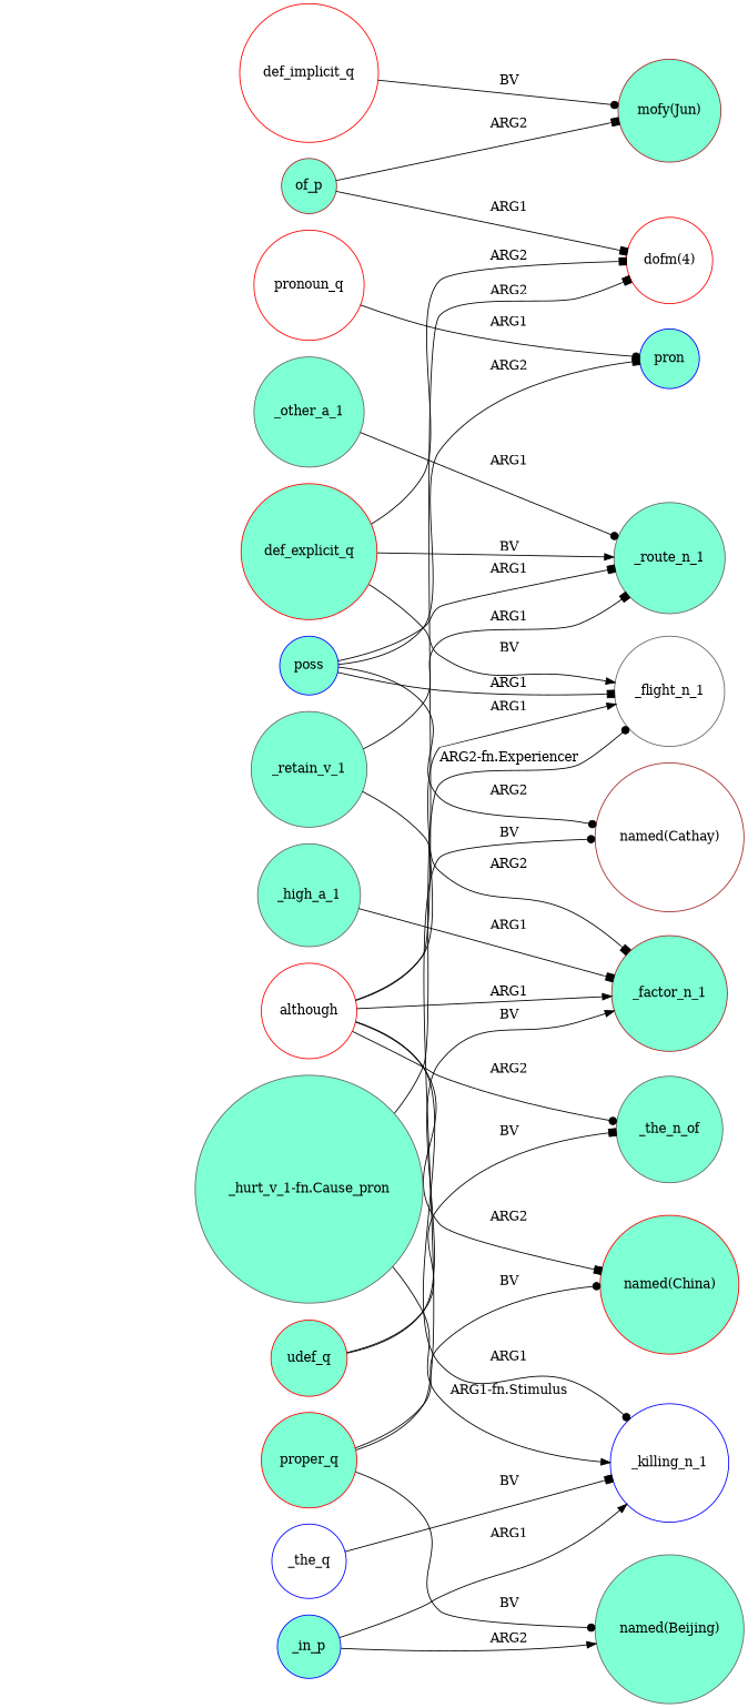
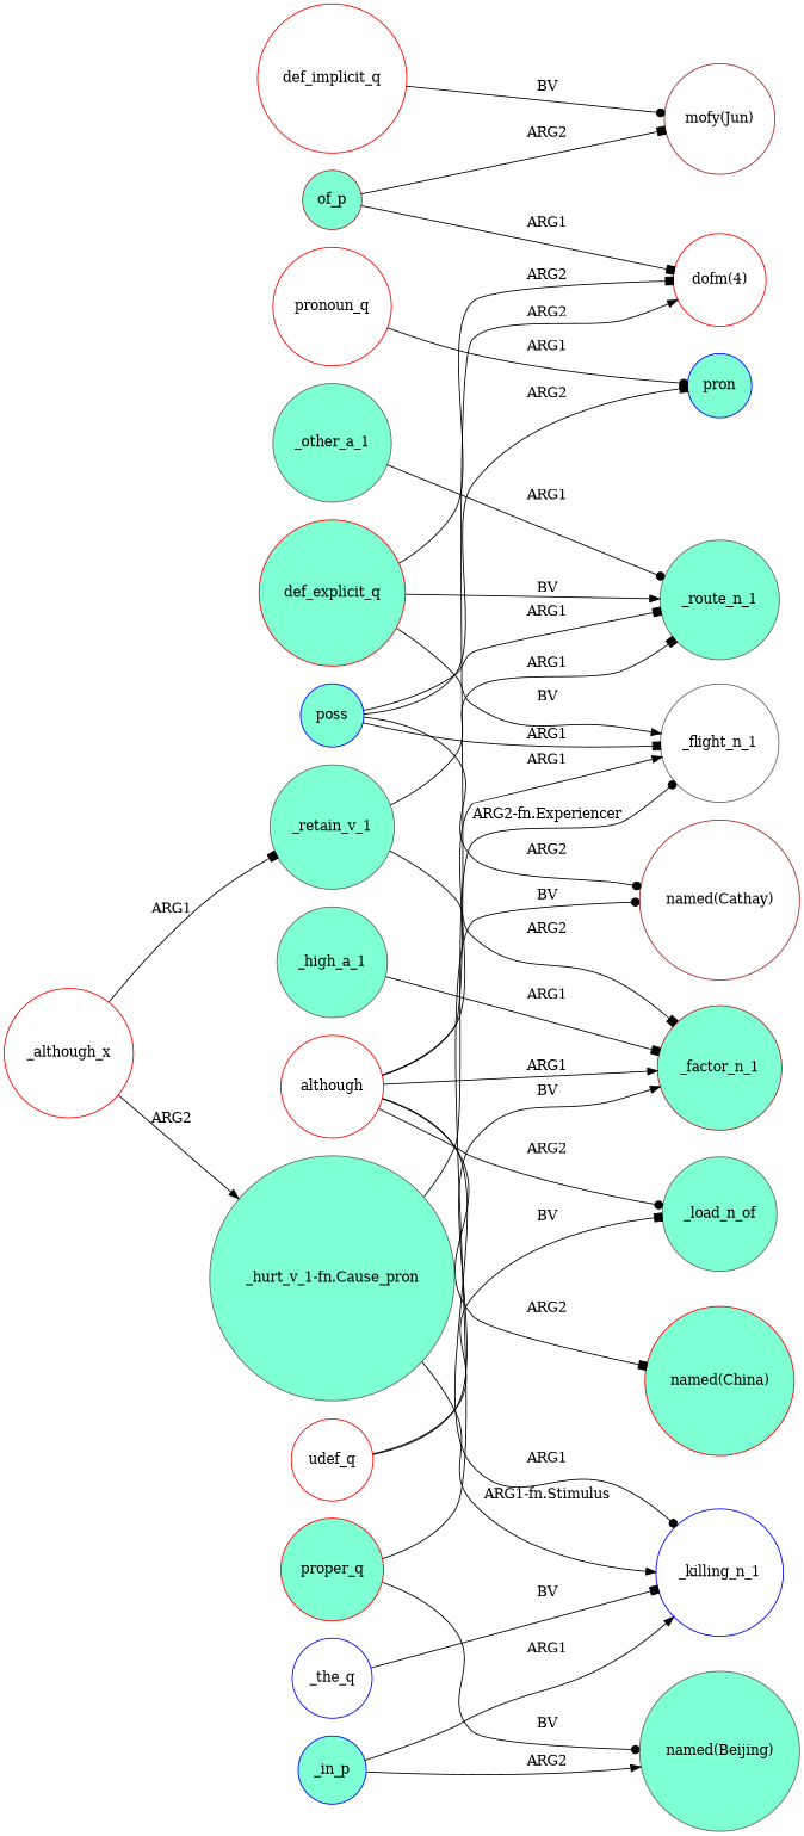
  digraph {
    rankdir=LR
    node [color=red fillcolor=aquamarine shape=circle style=filled]
    edge [arrowhead=box]
    poss [color=blue]
    pron [color=blue]
    _route_n_1 [color=gray40]
    _flight_n_1 [color=gray40 fillcolor=white]
    "named(Cathay)" [color=brown fillcolor=white]
    _other_a_1 [color=gray40]
    def_explicit_q
    "dofm(4)" [fillcolor=white]
    n9 [fillcolor=white label=although]
    _factor_n_1 [color=brown]
    _killing_n_1 [color=blue fillcolor=white]
-   _load_n_of [color=gray40 label=_the_n_of]
+   _load_n_of [color=gray40]
    "named(China)"
    _high_a_1 [color=gray40]
    of_p [color=brown]
-   "mofy(Jun)" [color=brown]
+   "mofy(Jun)" [color=brown fillcolor=white]
+   _although_x [fillcolor=white]
    n18 [color=gray40 label="_hurt_v_1-fn.Cause_pron"]
    _retain_v_1 [color=gray40]
-   udef_q
+   udef_q [fillcolor=white]
    def_implicit_q [fillcolor=white]
    pronoun_q [fillcolor=white]
    proper_q
    "named(Beijing)" [color=gray40]
    _in_p [color=blue]
    _the_q [color=blue fillcolor=white]
    poss -> pron [label=ARG2]
    poss -> _route_n_1 [label=ARG1]
    poss -> _flight_n_1 [label=ARG1]
    poss -> "named(Cathay)" [arrowhead=dot label=ARG2]
    _other_a_1 -> _route_n_1 [arrowhead=dot label=ARG1]
    def_explicit_q -> _route_n_1 [arrowhead=normal label=BV]
    def_explicit_q -> _flight_n_1 [arrowhead=normal label=BV]
    def_explicit_q -> "dofm(4)" [label=ARG2]
    n9 -> _flight_n_1 [arrowhead=normal label=ARG1]
-   n9 -> "dofm(4)" [label=ARG2]
+   n9 -> "dofm(4)" [arrowhead=normal label=ARG2]
    n9 -> _factor_n_1 [arrowhead=normal label=ARG1]
    n9 -> _killing_n_1 [arrowhead=dot label=ARG1]
    n9 -> _load_n_of [arrowhead=dot label=ARG2]
    n9 -> "named(China)" [label=ARG2]
    _high_a_1 -> _factor_n_1 [label=ARG1]
    of_p -> "dofm(4)" [label=ARG1]
    of_p -> "mofy(Jun)" [label=ARG2]
+   _although_x -> n18 [arrowhead=normal label=ARG2]
+   _although_x -> _retain_v_1 [label=ARG1]
    n18 -> _flight_n_1 [arrowhead=dot label="ARG2-fn.Experiencer"]
    n18 -> _killing_n_1 [arrowhead=normal label="ARG1-fn.Stimulus"]
    _retain_v_1 -> _route_n_1 [label=ARG1]
    _retain_v_1 -> _factor_n_1 [label=ARG2]
    udef_q -> _factor_n_1 [arrowhead=normal label=BV]
    udef_q -> _load_n_of [label=BV]
    def_implicit_q -> "mofy(Jun)" [arrowhead=dot label=BV]
    pronoun_q -> pron [arrowhead=dot label=ARG1]
    proper_q -> "named(Cathay)" [arrowhead=dot label=BV]
-   proper_q -> "named(China)" [arrowhead=dot label=BV]
    proper_q -> "named(Beijing)" [arrowhead=dot label=BV]
    _in_p -> _killing_n_1 [arrowhead=normal label=ARG1]
    _in_p -> "named(Beijing)" [arrowhead=normal label=ARG2]
    _the_q -> _killing_n_1 [label=BV]
  }
